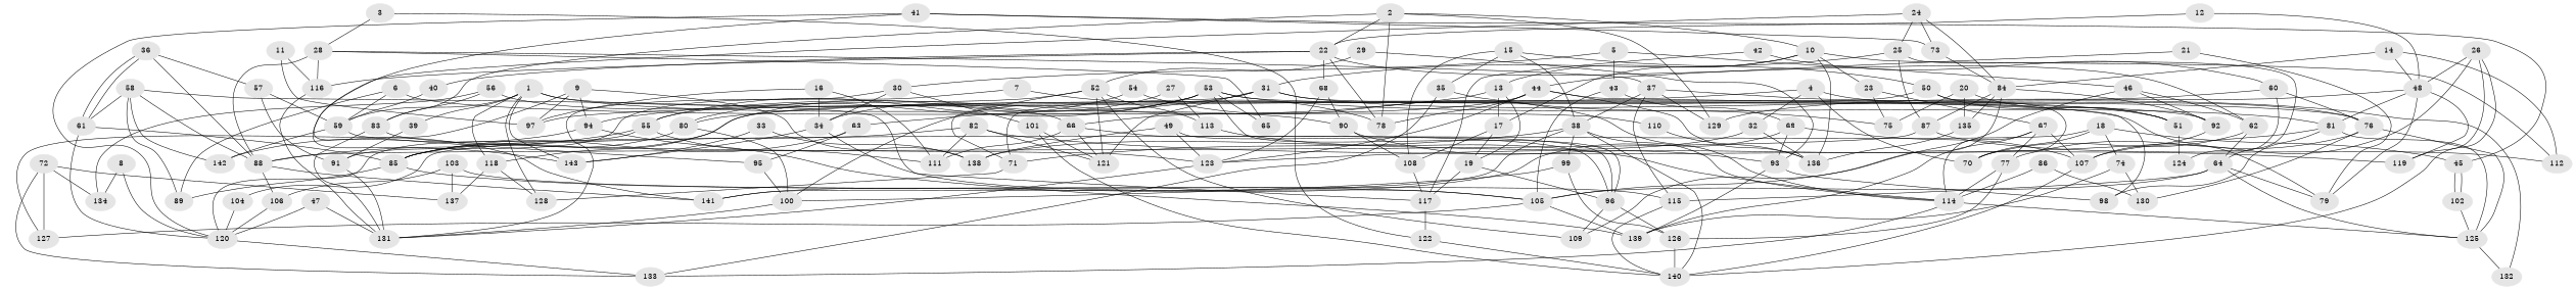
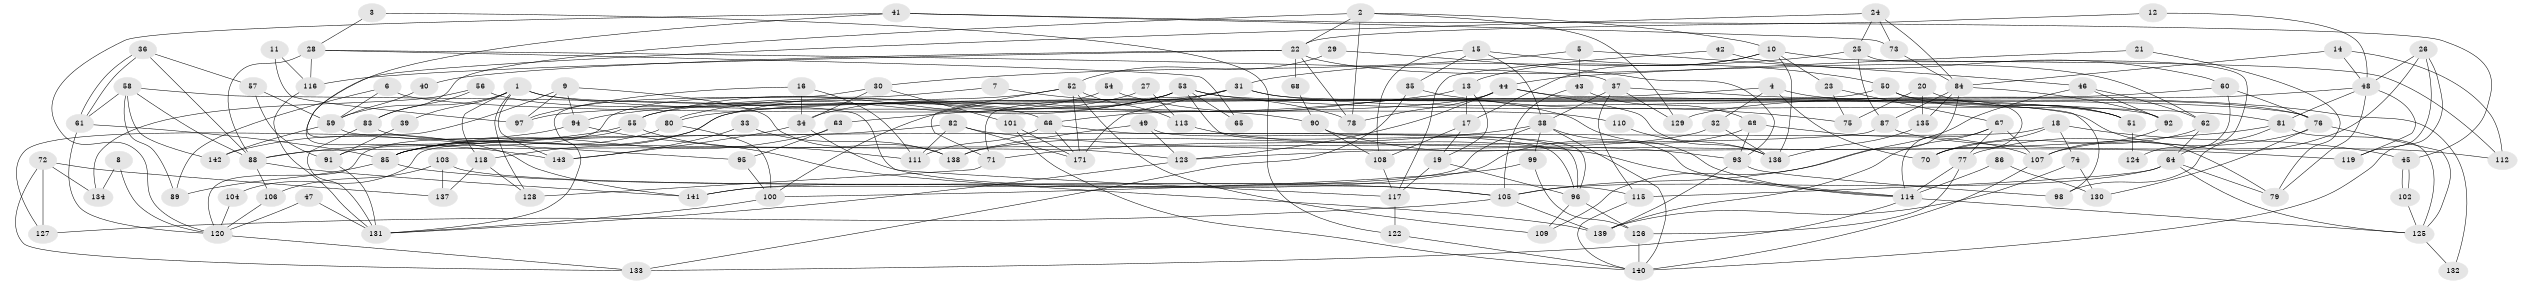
  graph {
    node [color=gray90 style=filled]
    1
    39
    59
    79
    90
    118
    128
    143
    91
    142
    95
    108
    93
    137
    2
    10
    22
    78
    83
    129
    13
    17
    23
    112
    136
    116
    40
    62
    68
    131
    123
    3
    28
    122
    37
    65
    88
    140
    4
    32
    70
    76
    80
    138
    125
    77
    130
    85
    100
    5
    30
    43
    46
    34
    101
    105
    69
    92
    6
    89
    110
    7
    8
    120
    134
    133
    9
    94
    97
    127
    139
    19
    75
    67
    11
    12
    48
    119
    81
    96
    117
    14
    84
    135
    87
    109
    15
    35
    38
    50
    141
    71
    99
    114
    51
    16
    111
    18
    45
    74
    104
    102
    126
    20
    124
    21
    44
    66
    98
    64
    107
    24
    25
    73
    31
    63
-   121
+   121 [label=171]
    132
    115
    26
    27
    113
    106
    29
    52
    55
    33
    36
    57
    61
    41
    42
    60
    47
    49
    53
    54
    56
    58
    72
    82
    86
    103
    1 -- 39
    1 -- 59
    1 -- 79
    1 -- 90
    1 -- 118
    1 -- 128
    1 -- 143
    39 -- 91
    59 -- 142
    59 -- 95
    90 -- 108
    90 -- 93
    118 -- 128
    118 -- 137
    91 -- 131
    95 -- 100
    108 -- 117
    93 -- 139
    93 -- 98
    2 -- 10
    2 -- 22
    2 -- 78
    2 -- 83
    2 -- 129
    10 -- 13
    10 -- 17
    10 -- 23
    10 -- 112
    10 -- 136
    22 -- 78
    22 -- 116
    22 -- 40
    22 -- 62
    22 -- 68
    83 -- 131
    83 -- 123
    13 -- 17
    13 -- 94
    13 -- 19
    17 -- 108
    17 -- 19
    23 -- 75
    23 -- 67
    116 -- 131
    40 -- 59
    62 -- 70
    62 -- 64
    68 -- 90
-   68 -- 123
    123 -- 131
    3 -- 28
    3 -- 122
    28 -- 116
    28 -- 37
    28 -- 65
    28 -- 88
    122 -- 140
    37 -- 129
    37 -- 38
    37 -- 51
    37 -- 115
    88 -- 141
    88 -- 106
    4 -- 32
    4 -- 70
    4 -- 76
    4 -- 80
    32 -- 136
    32 -- 138
    76 -- 125
    76 -- 77
    76 -- 130
    80 -- 85
    80 -- 100
    125 -- 132
    77 -- 114
    77 -- 126
    85 -- 105
    85 -- 89
    100 -- 131
    5 -- 30
    5 -- 43
    5 -- 46
    30 -- 131
    30 -- 34
    30 -- 101
    43 -- 105
    43 -- 69
    46 -- 62
    46 -- 105
    46 -- 92
    34 -- 143
    34 -- 105
    101 -- 140
    101 -- 121
    105 -- 127
    105 -- 139
    69 -- 93
    69 -- 141
    69 -- 107
    92 -- 107
    6 -- 59
    6 -- 89
    6 -- 110
    110 -- 136
    7 -- 91
    7 -- 78
    8 -- 120
    8 -- 134
    120 -- 133
    9 -- 138
    9 -- 94
    9 -- 97
    9 -- 127
    94 -- 142
    94 -- 139
    19 -- 96
    19 -- 117
    67 -- 77
    67 -- 139
    67 -- 114
    67 -- 107
    11 -- 116
    11 -- 97
    12 -- 22
    12 -- 48
    48 -- 79
    48 -- 129
    48 -- 119
    48 -- 81
    81 -- 123
    81 -- 125
    81 -- 98
    96 -- 109
    96 -- 126
    117 -- 122
    14 -- 112
    14 -- 48
    14 -- 84
    84 -- 92
    84 -- 135
    84 -- 87
    84 -- 109
    135 -- 136
    87 -- 112
    87 -- 88
    15 -- 108
    15 -- 35
    15 -- 38
    15 -- 50
    35 -- 133
    35 -- 75
    38 -- 140
    38 -- 141
    38 -- 71
    38 -- 99
    38 -- 114
    50 -- 70
    50 -- 85
    50 -- 51
    71 -- 128
    99 -- 100
    99 -- 126
    114 -- 125
    114 -- 133
    51 -- 124
    16 -- 34
    16 -- 97
    16 -- 111
    18 -- 70
    18 -- 45
    18 -- 74
    18 -- 104
    45 -- 102
    45 -- 102
    74 -- 130
    74 -- 139
    104 -- 120
    102 -- 125
    126 -- 140
    20 -- 75
    20 -- 135
    20 -- 51
    21 -- 79
    21 -- 44
    44 -- 78
    44 -- 136
    44 -- 123
    44 -- 66
    44 -- 98
    66 -- 96
    66 -- 111
    66 -- 121
    64 -- 79
    64 -- 125
    64 -- 105
    64 -- 115
    107 -- 140
    24 -- 84
    24 -- 141
    24 -- 25
    24 -- 73
    25 -- 87
    25 -- 64
    25 -- 31
    73 -- 84
    31 -- 76
    31 -- 71
    31 -- 63
    31 -- 121
    31 -- 132
    63 -- 95
    63 -- 85
    115 -- 140
    26 -- 140
    26 -- 48
    26 -- 119
    26 -- 107
    27 -- 34
    27 -- 113
    113 -- 114
    106 -- 120
    29 -- 93
    29 -- 52
    52 -- 109
    52 -- 71
    52 -- 121
    52 -- 113
    52 -- 55
    55 -- 88
    55 -- 120
    55 -- 111
    33 -- 143
    33 -- 138
    36 -- 88
    36 -- 57
    36 -- 61
    36 -- 61
    57 -- 59
    57 -- 91
    61 -- 85
    61 -- 120
    41 -- 143
    41 -- 120
    41 -- 45
    41 -- 73
    42 -- 117
    42 -- 60
    60 -- 76
    60 -- 97
    60 -- 124
    47 -- 131
    47 -- 120
    49 -- 123
    49 -- 138
    49 -- 96
    53 -- 118
    53 -- 65
    53 -- 100
    53 -- 92
    53 -- 81
    53 -- 96
    53 -- 55
    54 -- 80
    54 -- 114
    56 -- 83
    56 -- 134
    56 -- 66
    58 -- 142
    58 -- 88
    58 -- 89
    58 -- 117
    58 -- 61
    72 -- 137
    72 -- 134
    72 -- 133
    72 -- 127
    82 -- 85
    82 -- 119
    82 -- 111
    82 -- 121
    86 -- 130
    86 -- 114
    103 -- 137
    103 -- 115
    103 -- 106
  }
